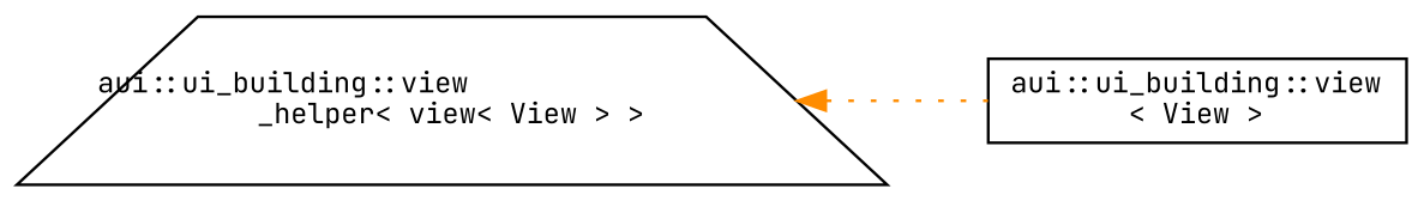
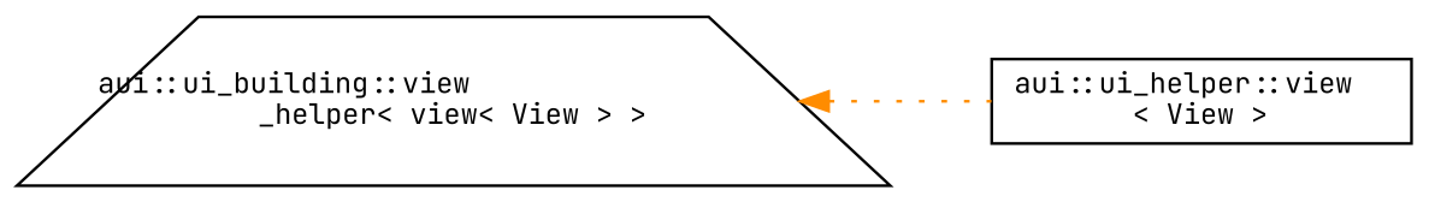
  digraph {
    rankdir=LR
    fontname="JetBrains Mono"
    node [color=black fillcolor=white fontname="JetBrains Mono" fontsize=10 style=filled]
    n1 [height=0.2 label="aui::ui_building::view\l_helper\< view\< View \> \>" shape=trapezium width=0.4]
-   n2 [height=0.2 label="aui::ui_building::view\l\< View \>" shape=box width=0.4]
+   n2 [height=0.2 label="aui::ui_helper::view\l\< View \>" shape=box width=0.4]
    n1 -> n2 [color=darkorange dir=back fontname="JetBrains Mono" fontsize=10 labelfontname=Helvetica labelfontsize=10 style=dotted]
  }
